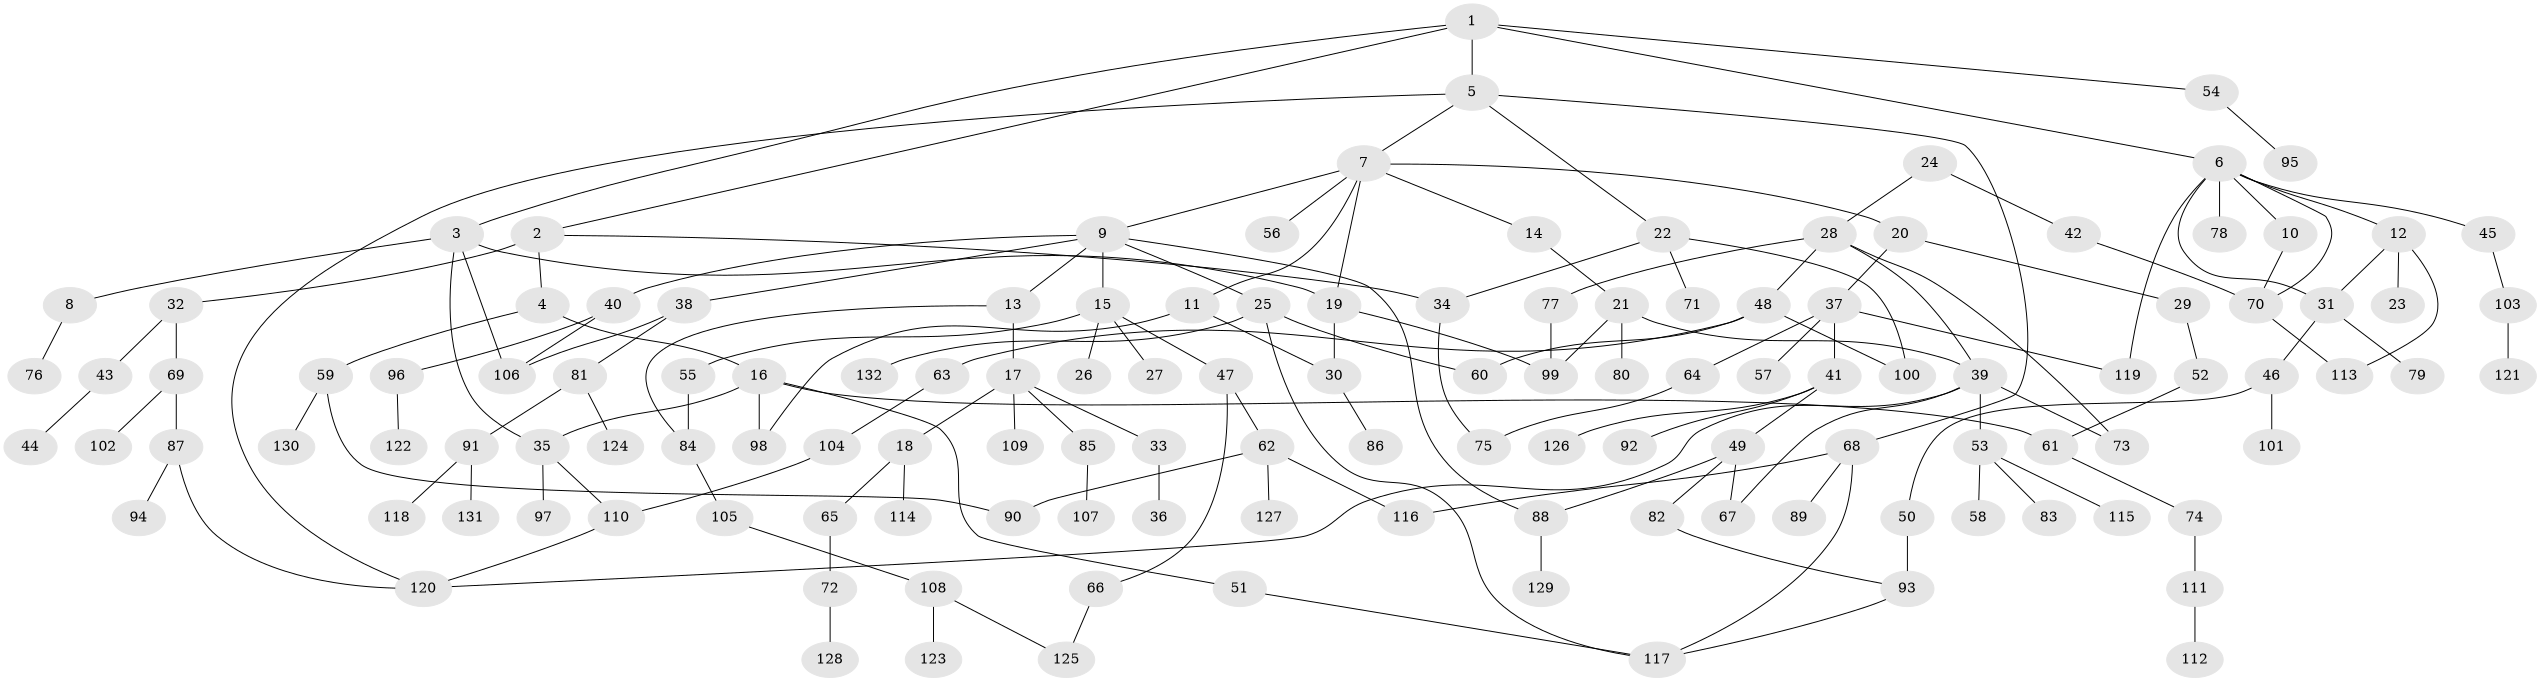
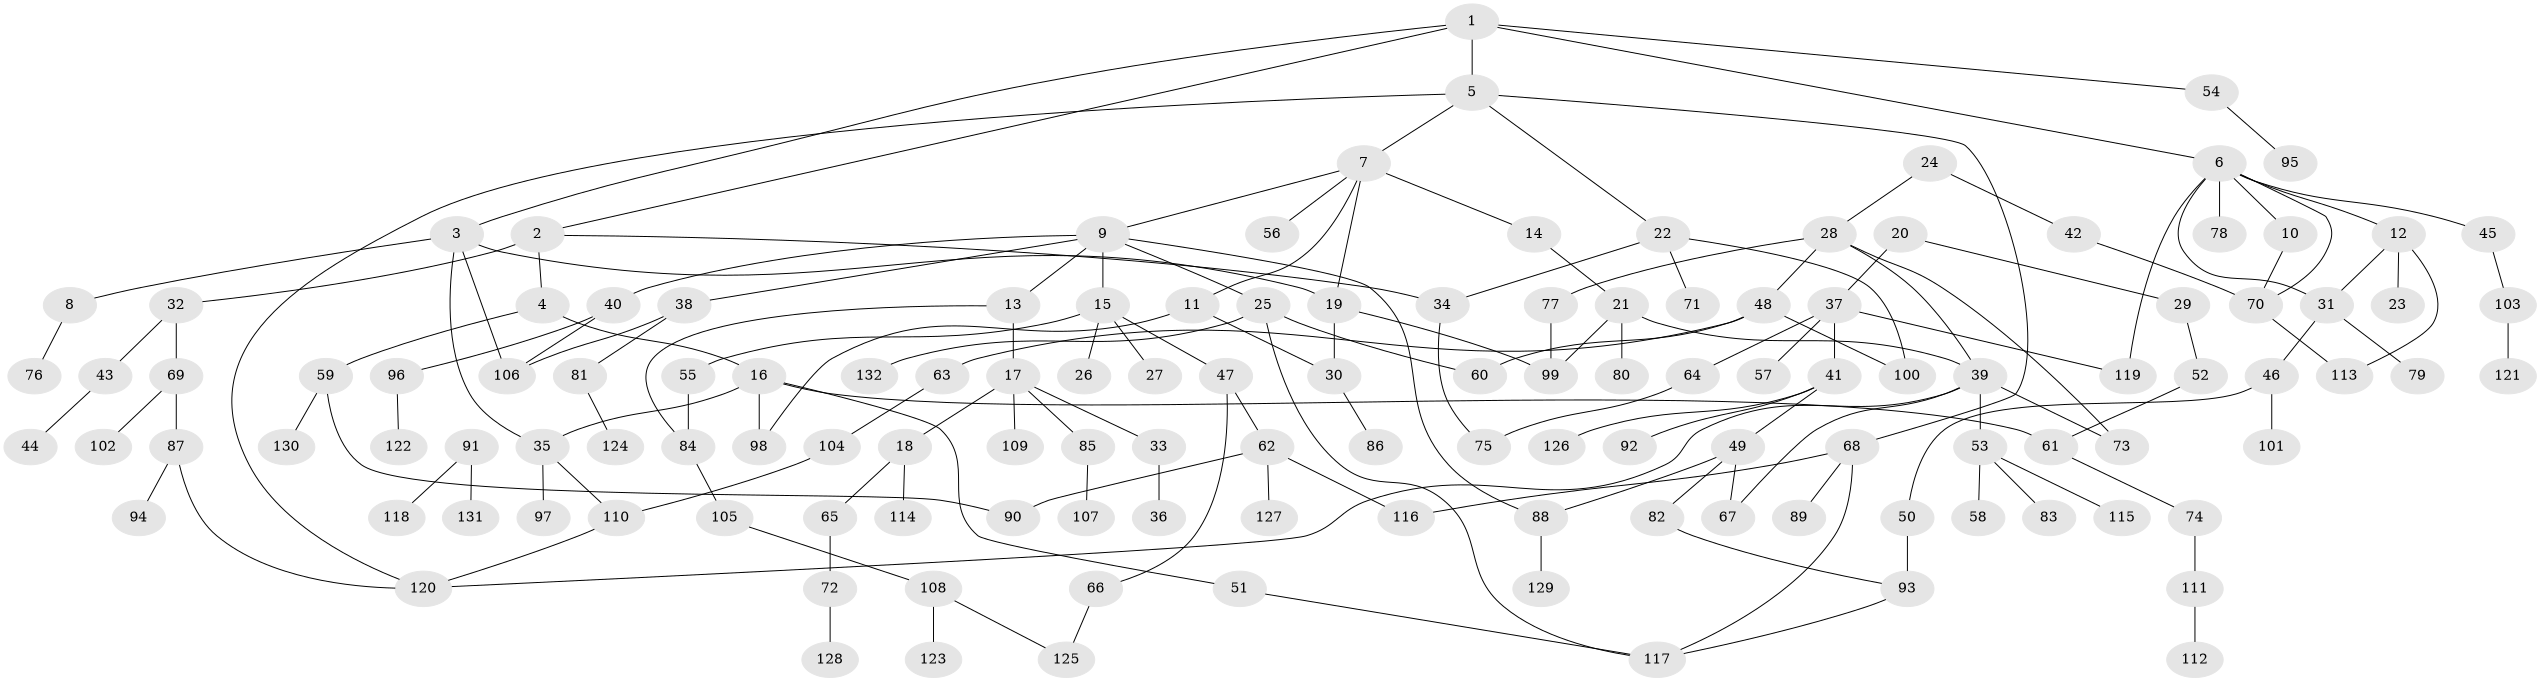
  graph {
    node [color=gray90 style=filled]
    1
    2
    3
    5
    6
    54
    4
    32
    34
    8
    19
    35
    106
    7
    22
    68
    120
    10
    12
    45
    70
    78
    119
    31
    95
    16
    59
    43
    69
    75
    76
    30
    99
    21
    39
    80
    97
    110
    98
    51
    61
    90
    130
    9
    11
    14
    20
    56
    71
    100
    117
    116
    89
    23
    113
    24
    28
    42
    103
    13
    15
    25
    38
    40
    88
    29
    37
    17
    84
    26
    27
    47
    55
    60
    132
    81
    96
    129
    86
    46
    79
    18
    33
    85
    109
    105
    62
    66
    74
    65
    114
    36
    107
    72
    52
    41
    57
    64
    73
    53
    67
    48
    77
    63
    50
    101
    44
    87
    102
    49
    92
    126
    91
    124
    58
    83
    115
    122
    82
    121
    93
    127
    125
    104
    111
    128
    94
    112
    118
    131
    108
    123
    1 -- 2
    1 -- 3
    1 -- 5
    1 -- 6
    1 -- 54
    2 -- 4
    2 -- 32
    2 -- 34
    3 -- 8
    3 -- 19
    3 -- 35
    3 -- 106
    5 -- 7
    5 -- 22
    5 -- 68
    5 -- 120
    6 -- 10
    6 -- 12
    6 -- 45
    6 -- 70
    6 -- 78
    6 -- 119
    6 -- 31
    54 -- 95
    4 -- 16
    4 -- 59
    32 -- 43
    32 -- 69
    34 -- 75
    8 -- 76
    19 -- 30
    19 -- 99
    35 -- 97
    35 -- 110
    7 -- 19
    7 -- 9
    7 -- 11
    7 -- 14
-   7 -- 20
    7 -- 56
    22 -- 34
    22 -- 71
    22 -- 100
    68 -- 117
    68 -- 116
    68 -- 89
    10 -- 70
    12 -- 31
    12 -- 23
    12 -- 113
    45 -- 103
    70 -- 113
    31 -- 46
    31 -- 79
    16 -- 35
    16 -- 98
    16 -- 51
    16 -- 61
    59 -- 90
    59 -- 130
    43 -- 44
    69 -- 87
    69 -- 102
    30 -- 86
    21 -- 99
    21 -- 39
    21 -- 80
    39 -- 120
    39 -- 73
    39 -- 53
    39 -- 67
    110 -- 120
    51 -- 117
    61 -- 74
    9 -- 13
    9 -- 15
    9 -- 25
    9 -- 38
    9 -- 40
    9 -- 88
    11 -- 30
    11 -- 98
    14 -- 21
    20 -- 29
    20 -- 37
    24 -- 28
    24 -- 42
    28 -- 39
    28 -- 73
    28 -- 48
    28 -- 77
    42 -- 70
    103 -- 121
    13 -- 17
    13 -- 84
    15 -- 26
    15 -- 27
    15 -- 47
    15 -- 55
    25 -- 117
    25 -- 60
    25 -- 132
    38 -- 106
    38 -- 81
    40 -- 106
    40 -- 96
    88 -- 129
    29 -- 52
    37 -- 119
    37 -- 41
    37 -- 57
    37 -- 64
    17 -- 18
    17 -- 33
    17 -- 85
    17 -- 109
    84 -- 105
    47 -- 62
    47 -- 66
    55 -- 84
-   81 -- 91
    81 -- 124
    96 -- 122
    46 -- 50
    46 -- 101
    18 -- 65
    18 -- 114
    33 -- 36
    85 -- 107
    105 -- 108
    62 -- 90
    62 -- 116
    62 -- 127
    66 -- 125
    74 -- 111
    65 -- 72
    72 -- 128
    52 -- 61
    41 -- 49
    41 -- 92
    41 -- 126
    64 -- 75
    53 -- 58
    53 -- 83
    53 -- 115
    48 -- 100
    48 -- 60
    48 -- 63
    77 -- 99
    63 -- 104
    50 -- 93
    87 -- 120
    87 -- 94
    49 -- 88
    49 -- 67
    49 -- 82
    91 -- 118
    91 -- 131
    82 -- 93
    93 -- 117
    104 -- 110
    111 -- 112
    108 -- 125
    108 -- 123
  }
